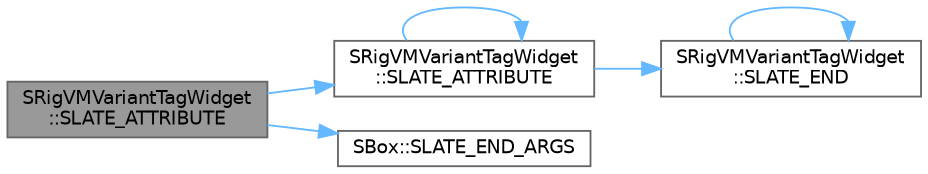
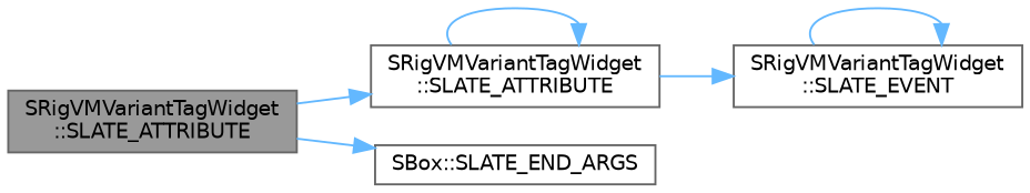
  digraph {
    rankdir=LR
    node [color=grey40 fillcolor=white fontname=Helvetica fontsize=10 shape=box style=filled]
    edge [color=steelblue1 fontname=Helvetica fontsize=10 labelfontname=Helvetica labelfontsize=10 style=solid]
    n1 [color=gray40 fillcolor=grey60 fontcolor=black height=0.2 label="SRigVMVariantTagWidget\l::SLATE_ATTRIBUTE" width=0.4]
    n2 [height=0.2 label="SRigVMVariantTagWidget\l::SLATE_ATTRIBUTE" width=0.4]
    n3 [height=0.2 label="SBox::SLATE_END_ARGS" width=0.4]
-   n4 [height=0.2 label="SRigVMVariantTagWidget\l::SLATE_END" width=0.4]
+   n4 [height=0.2 label="SRigVMVariantTagWidget\l::SLATE_EVENT" width=0.4]
    n1 -> n2
    n1 -> n3
    n2 -> n2
    n2 -> n4
    n4 -> n4
  }
